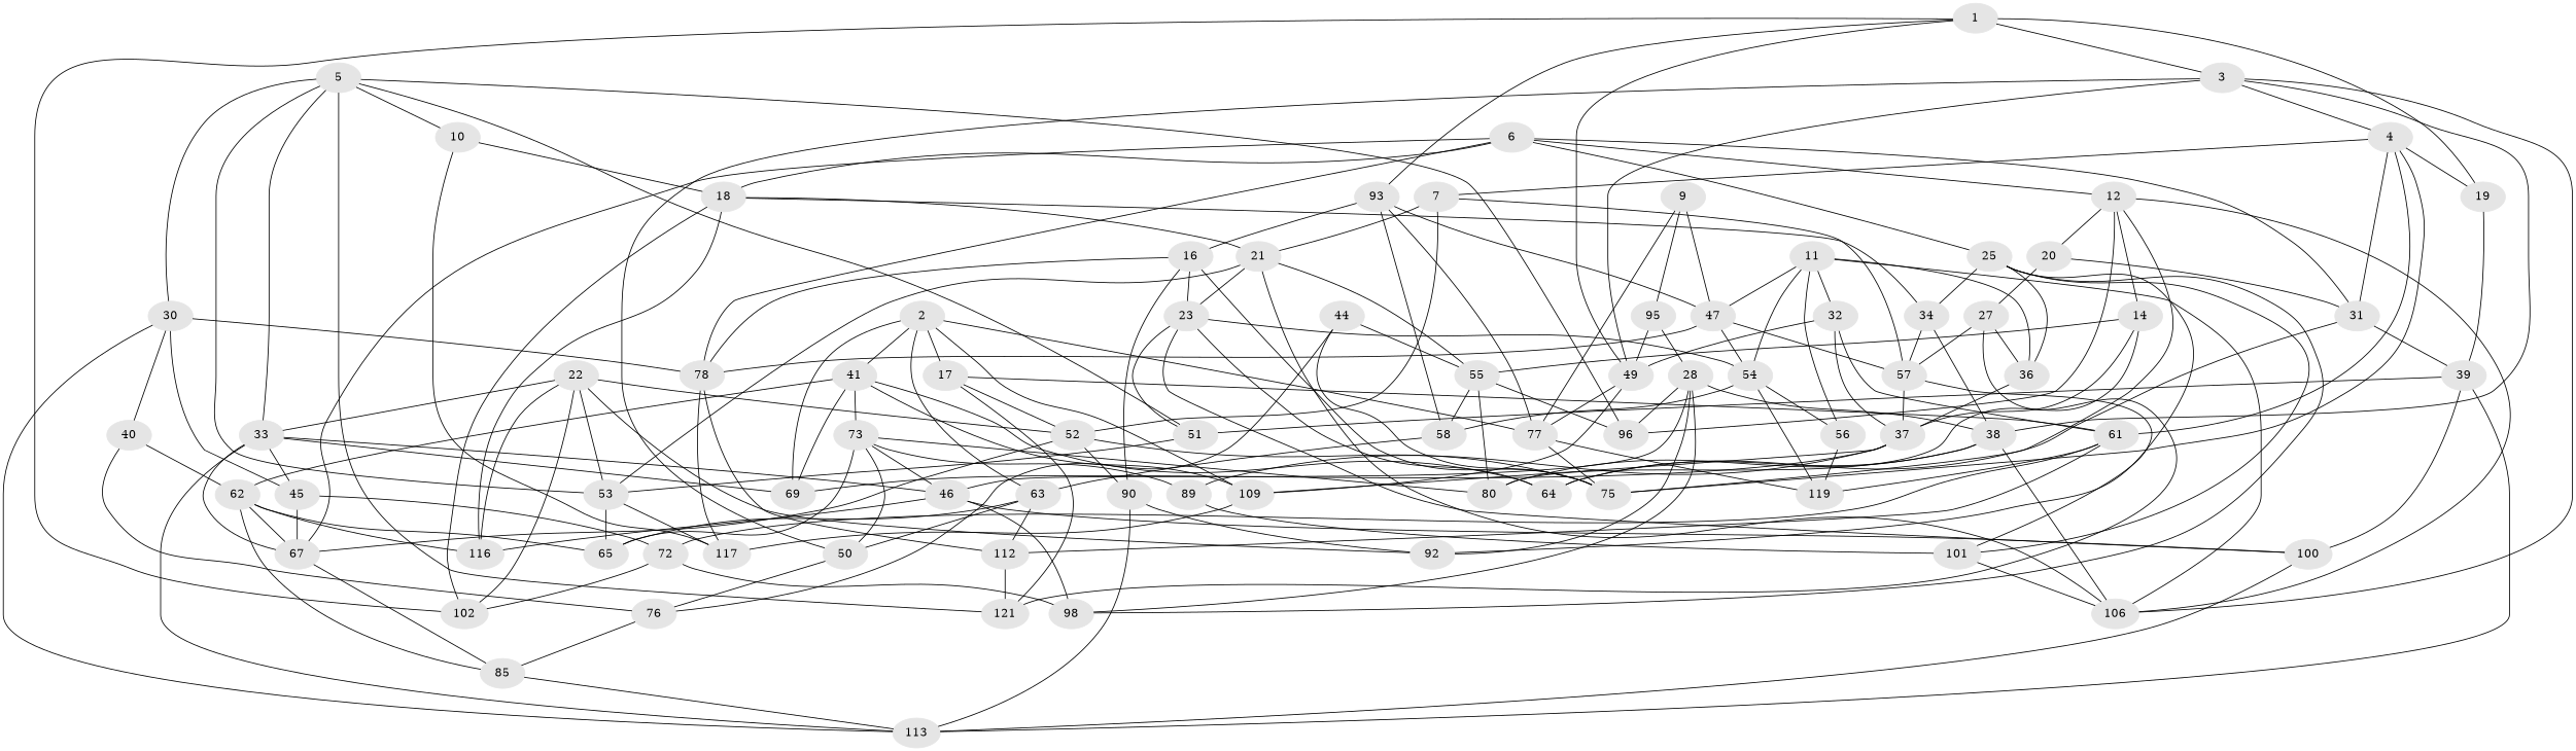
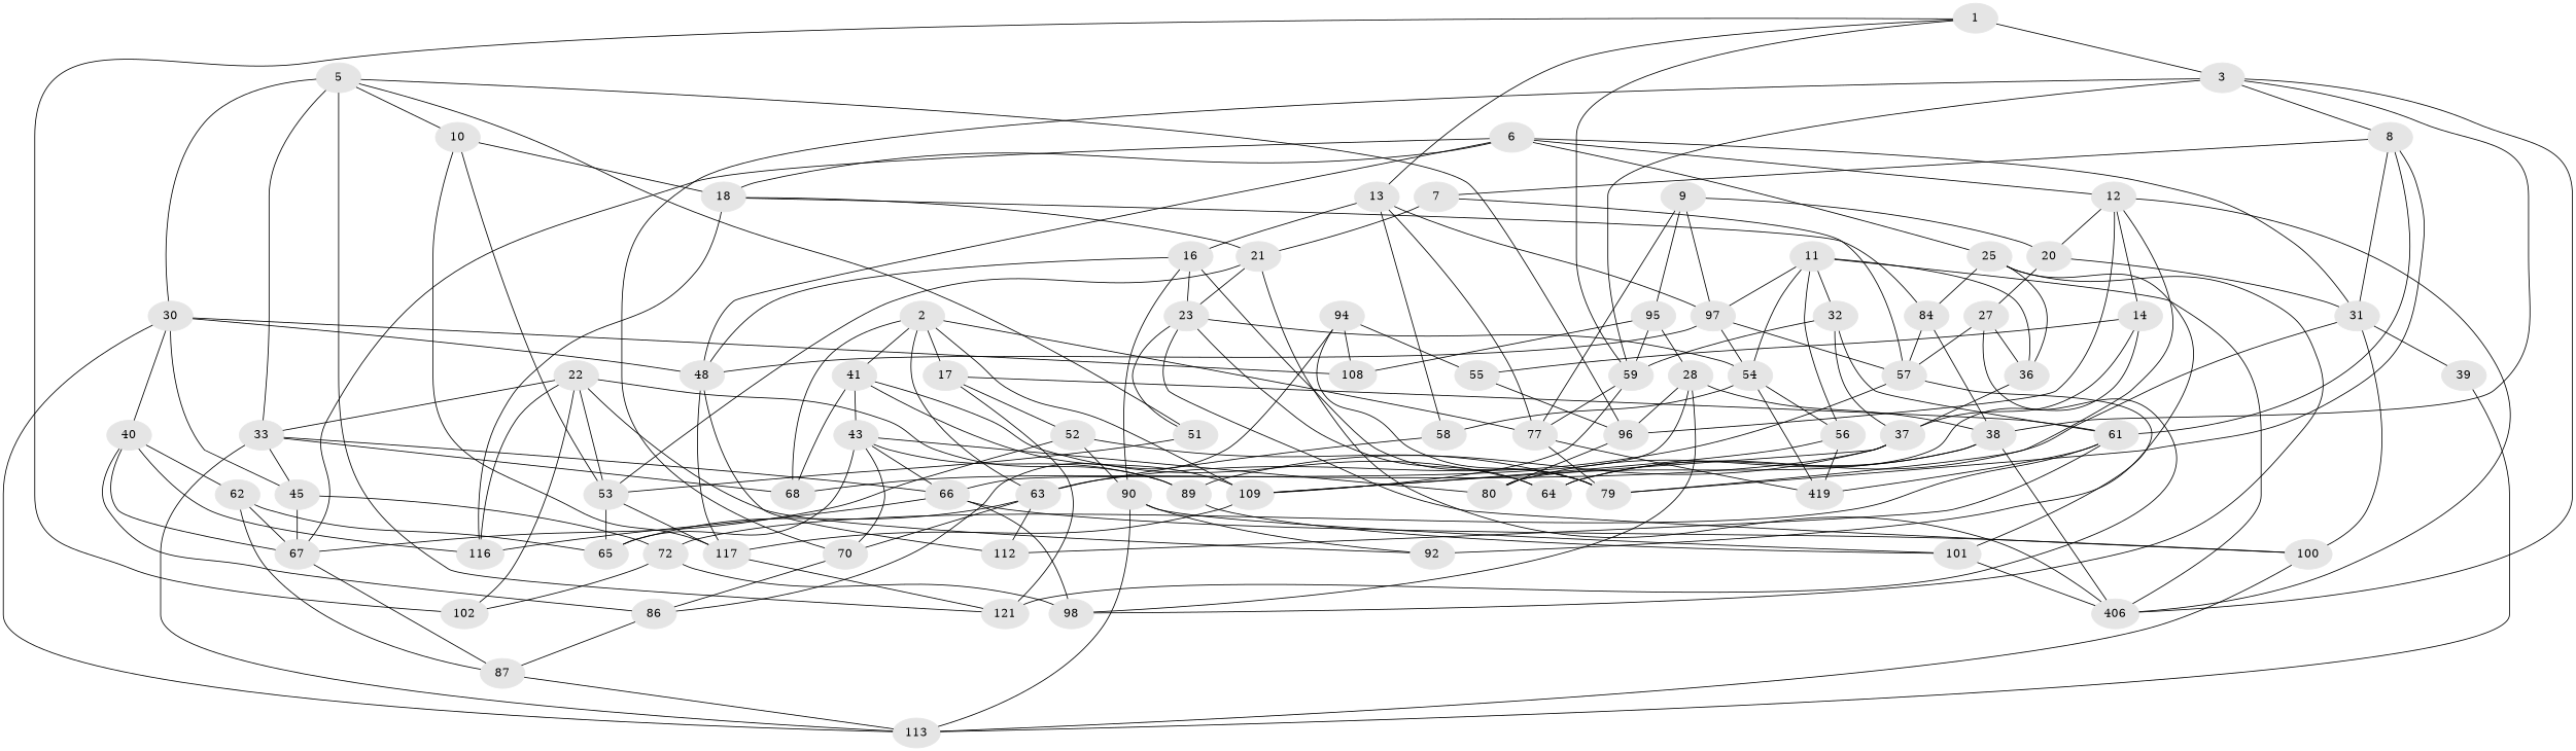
  graph {
    node [color=gray90 style=filled]
    1 [super="+29"]
    3 [super="+83"]
-   13 [super="+110" label=93]
-   19
-   49 [super="+84"]
+   13 [super="+110"]
+   49 [super="+84" label=59]
    102
-   4 [super="+111"]
+   4 [super="+111" label=8]
    38 [super="+124"]
-   70 [label=50]
-   106 [super="+115"]
+   70
+   106 [super="+115" label=406]
    77 [super="+122"]
-   47 [super="+75"]
+   47 [super="+75" label=97]
    16 [super="+107"]
    58
    39
    109 [super="+118"]
    2 [super="+26"]
    17
    41 [super="+94"]
    63 [super="+91"]
-   69
+   69 [label=68]
    61 [super="+86"]
    121
    52 [super="+99"]
    64
    62 [super="+120"]
-   43 [super="+82" label=73]
+   43 [super="+82"]
    65
    112
-   79 [super="+104" label=75]
-   119
+   79 [super="+104"]
+   119 [label=419]
    117
    7
    31 [super="+42"]
    80
-   76
+   76 [label=86]
    21 [super="+81"]
    57 [super="+95"]
    100
    72
    5 [super="+87"]
    10
    30 [super="+71"]
    33 [super="+50"]
    51
    96
    18 [super="+97"]
    53 [super="+74"]
-   48 [super="+103" label=78]
+   48 [super="+103"]
+   108
    40
    45
    113 [super="+114"]
-   66 [super="+93" label=46]
+   66 [super="+93"]
    6 [super="+8"]
    12 [super="+35"]
    25 [super="+73"]
    67 [super="+78"]
    20
    14
-   34
+   34 [label=84]
    116
    36
    92
    98
    101
-   85
+   85 [label=87]
    55 [super="+123"]
    23 [super="+105"]
    90
    9
    n72 [label=95]
    28 [super="+46"]
    27
    54 [super="+88"]
    11 [super="+60"]
    32
    56
    37 [super="+59"]
    89
    22 [super="+24"]
-   44 [super="+68"]
+   44 [super="+68" label=94]
    1 -- 3
    1 -- 13
-   1 -- 19 [weight=2]
    1 -- 49
    1 -- 102
    3 -- 49
    3 -- 4
    3 -- 38
    3 -- 70
    3 -- 106
    13 -- 77
    13 -- 47
    13 -- 16 [weight=2]
    13 -- 58
-   19 -- 39
    49 -- 77
    49 -- 109
-   4 -- 19
    4 -- 61
    4 -- 79
    4 -- 7
    4 -- 31
    38 -- 106
    38 -- 64
    38 -- 80
    70 -- 76
    77 -- 79
    77 -- 119
    47 -- 57
    47 -- 48
    47 -- 54
    16 -- 79
    16 -- 48
    16 -- 23
    16 -- 90
    58 -- 63
-   39 -- 51
    39 -- 113
    109 -- 117
    2 -- 77
    2 -- 109
    2 -- 17
    2 -- 41
    2 -- 63
    2 -- 69
    17 -- 61
    17 -- 121
    17 -- 52
    41 -- 109
    41 -- 69
    41 -- 64
-   41 -- 62
    41 -- 43
    63 -- 70
    63 -- 65
    63 -- 112
    61 -- 112
    61 -- 119
    61 -- 72
    52 -- 79
    52 -- 67
    52 -- 90
    62 -- 65
    62 -- 67
-   62 -- 116
+   40 -- 116
    62 -- 85
    43 -- 70
    43 -- 65
    43 -- 80
    43 -- 66
    43 -- 89
-   112 -- 121
-   7 -- 52
+   117 -- 121
    7 -- 21
    7 -- 57
    31 -- 39
    31 -- 64
-   39 -- 100
+   31 -- 100
    76 -- 85
    21 -- 106
    21 -- 53
-   21 -- 55
    21 -- 23
-   57 -- 37
+   57 -- 63
    57 -- 101
    100 -- 113
    72 -- 102
    72 -- 98
    5 -- 121
    5 -- 10
    5 -- 30
    5 -- 33
    5 -- 51
    5 -- 96
    10 -- 117
    10 -- 18
-   5 -- 53
+   10 -- 53
    30 -- 48
+   30 -- 108
    30 -- 40
    30 -- 45
    30 -- 113
    33 -- 69
    33 -- 45
    33 -- 113
    33 -- 66
    51 -- 53
-   18 -- 102
    18 -- 21
    18 -- 34
    18 -- 116
    53 -- 65
    53 -- 117
    48 -- 112
    48 -- 117
    40 -- 62
    40 -- 76
-   33 -- 67
+   40 -- 67
    45 -- 72
    45 -- 67
    66 -- 100
    66 -- 116
    66 -- 98
    6 -- 31
    6 -- 18
    6 -- 48
    6 -- 12
    6 -- 25
    6 -- 67
    12 -- 106
    12 -- 79
    12 -- 96
    12 -- 20
    12 -- 14
    25 -- 34
    25 -- 36
    25 -- 92
    25 -- 98
-   25 -- 101
+   90 -- 101
    67 -- 85
    20 -- 31
    20 -- 27
    14 -- 80
    14 -- 55
    14 -- 37
    34 -- 38
    34 -- 57
    36 -- 37
    101 -- 106
    85 -- 113
-   55 -- 58
-   55 -- 80
+   96 -- 80
    55 -- 96
    23 -- 64
    23 -- 100
    23 -- 51
    23 -- 54
    90 -- 113
    90 -- 92
    9 -- 77
    9 -- 47
+   9 -- 20
    9 -- n72
    n72 -- 49
+   n72 -- 108
    n72 -- 28
    28 -- 38
    28 -- 96
    28 -- 66
-   28 -- 92
    28 -- 98
    27 -- 121
    27 -- 57
    27 -- 36
    54 -- 58
    54 -- 119
    54 -- 56
    11 -- 106
    11 -- 47
    11 -- 36
    11 -- 54
    11 -- 32
    11 -- 56
    32 -- 49
    32 -- 61
    32 -- 37
+   56 -- 109
    56 -- 119
    37 -- 109
    37 -- 69
    37 -- 89
    89 -- 101
    22 -- 102
-   22 -- 52
+   22 -- 89
    22 -- 33
    22 -- 53
    22 -- 116
    22 -- 92
    44 -- 79
    44 -- 76
+   44 -- 108 [weight=2]
    44 -- 55
  }
